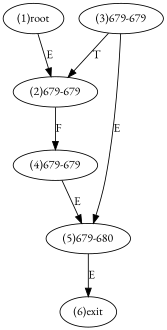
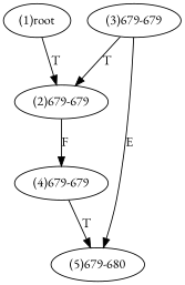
  digraph {
    fontname="EB Garamond"
    node [fontname="EB Garamond"]
    edge [fontname="EB Garamond"]
    n1 [label="(1)root"]
    n2 [label="(2)679-679"]
    n3 [label="(4)679-679"]
    n4 [label="(3)679-679"]
    n5 [label="(5)679-680"]
-   n6 [label="(6)exit"]
-   n1 -> n2 [label=E]
+   n1 -> n2 [label=T]
    n2 -> n3 [label=F]
-   n3 -> n5 [label=E]
+   n3 -> n5 [label=T]
    n4 -> n2 [label=T]
    n4 -> n5 [label=E]
-   n5 -> n6 [label=E]
  }
